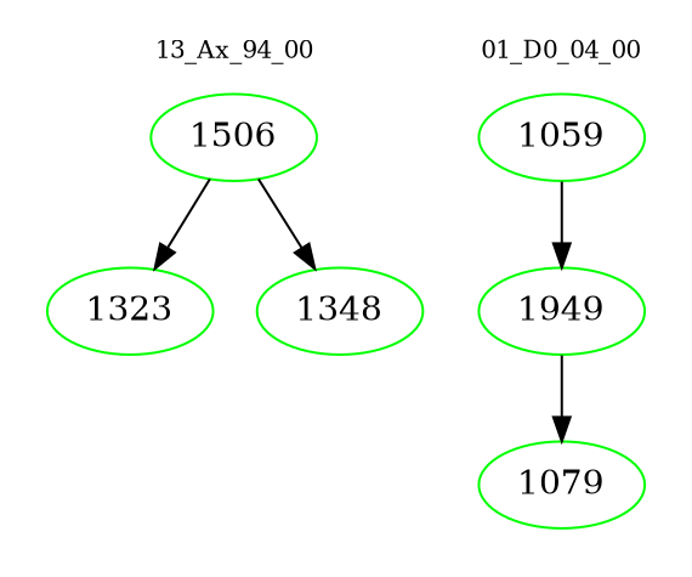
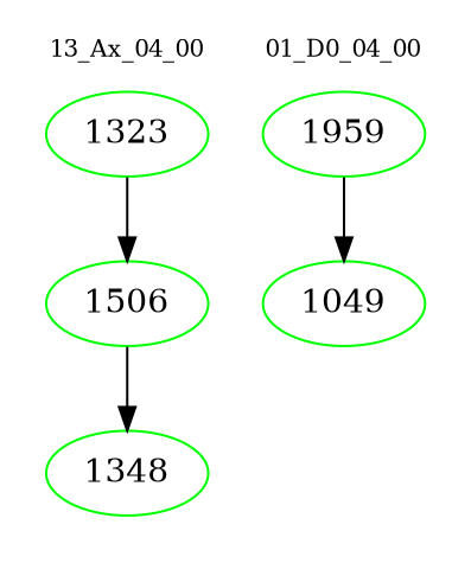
  digraph {
    node [color=green]
    edge [color=black]
    n1 [label=1323]
    n2 [label=1506]
    n3 [label=1348]
-   n4 [label=1059]
-   n5 [label=1949]
-   n6 [label=1079]
+   n4 [label=1959]
+   n5 [label=1049]
    subgraph cluster_1 {
      color=white
      fontsize=10
-     label="13_Ax_94_00"
+     label="13_Ax_04_00"
      n1
      n2
      n3
    }
    subgraph cluster_2 {
      color=white
      fontsize=10
      label="01_D0_04_00"
      n4
      n5
-     n6
    }
-   n2 -> n1
+   n1 -> n2
    n2 -> n3
    n4 -> n5
-   n5 -> n6
  }
